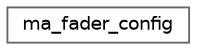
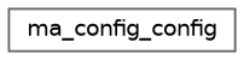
  digraph {
    rankdir=LR
-   n1 [color=grey40 fillcolor=white fontname=Helvetica fontsize=10 height=0.2 label=ma_fader_config shape=box style=filled width=0.4]
+   n1 [color=grey40 fillcolor=white fontname=Helvetica fontsize=10 height=0.2 label=ma_config_config shape=box style=filled width=0.4]
  }
